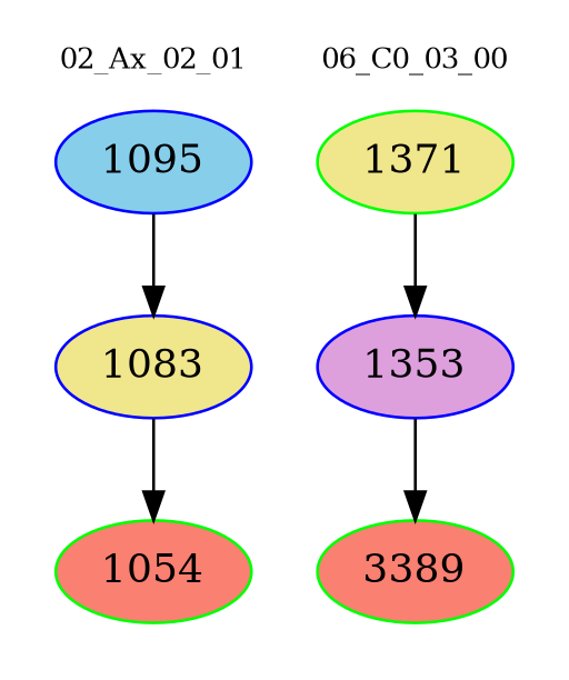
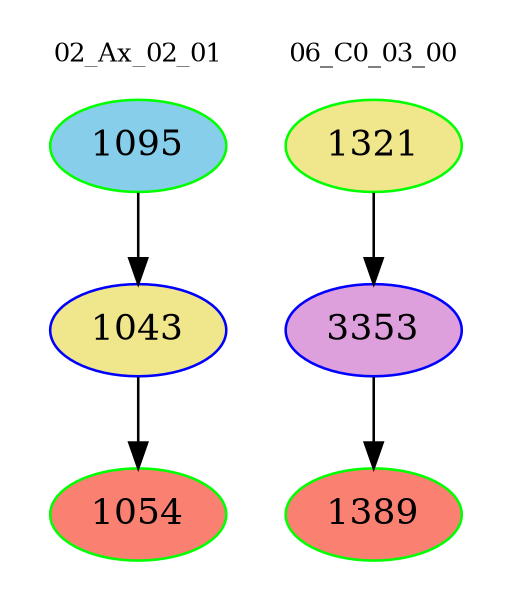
  digraph {
    node [color=green fillcolor=khaki style=filled]
    edge [color=black]
-   n1 [color=blue fillcolor=skyblue label=1095]
-   n2 [color=blue label=1083]
+   n1 [fillcolor=skyblue label=1095]
+   n2 [color=blue label=1043]
    n3 [fillcolor=salmon label=1054]
-   n4 [label=1371]
-   n5 [color=blue fillcolor=plum label=1353]
-   n6 [fillcolor=salmon label=3389]
+   n4 [label=1321]
+   n5 [color=blue fillcolor=plum label=3353]
+   n6 [fillcolor=salmon label=1389]
    subgraph cluster_1 {
      color=white
      fontsize=10
      label="02_Ax_02_01"
      n1
      n2
      n3
    }
    subgraph cluster_2 {
      color=white
      fontsize=10
      label="06_C0_03_00"
      n4
      n5
      n6
    }
    n1 -> n2
    n2 -> n3
    n4 -> n5
    n5 -> n6
  }
